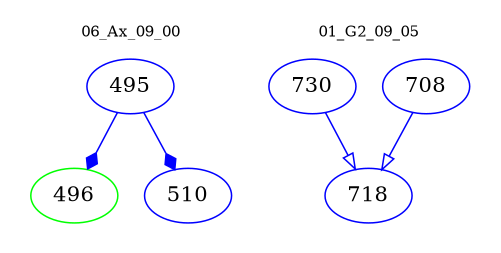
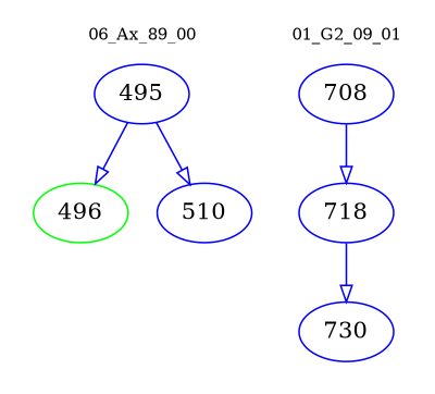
  digraph {
    node [color=blue]
    edge [arrowhead=diamond color=blue]
    n1 [label=495]
    n2 [color=green label=496]
    n3 [label=510]
    n4 [label=718]
    n5 [label=708]
    n6 [label=730]
    subgraph cluster_1 {
      color=white
      fontsize=10
-     label="06_Ax_09_00"
+     label="06_Ax_89_00"
      n1
      n2
      n3
    }
    subgraph cluster_2 {
      color=white
      fontsize=10
-     label="01_G2_09_05"
+     label="01_G2_09_01"
      n4
      n5
      n6
    }
-   n1 -> n2
-   n1 -> n3
-   n6 -> n4 [arrowhead=onormal]
+   n1 -> n2 [arrowhead=onormal]
+   n1 -> n3 [arrowhead=onormal]
+   n4 -> n6 [arrowhead=onormal]
    n5 -> n4 [arrowhead=onormal]
  }
